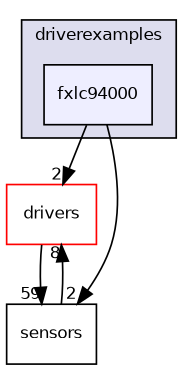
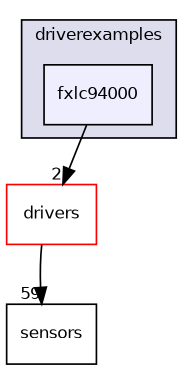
  digraph {
    compound=true
    node [fontname=Helvetica fontsize=10 shape=box style=filled]
    edge [headlabel=2 labeldistance=1.5 labelfontname=Helvetica labelfontsize=10]
    n1 [fillcolor="#eeeeff" label=fxlc94000 pencolor=black]
    n2 [color=red fillcolor=white label=drivers]
    n3 [label=sensors style=""]
    subgraph cluster_1 {
      bgcolor="#ddddee"
      fontname=Helvetica
      fontsize=10
      label=driverexamples
      pencolor=black
      n1
    }
    n1 -> n2
-   n1 -> n3
    n2 -> n3 [headlabel=59]
-   n3 -> n2 [headlabel=8]
  }
